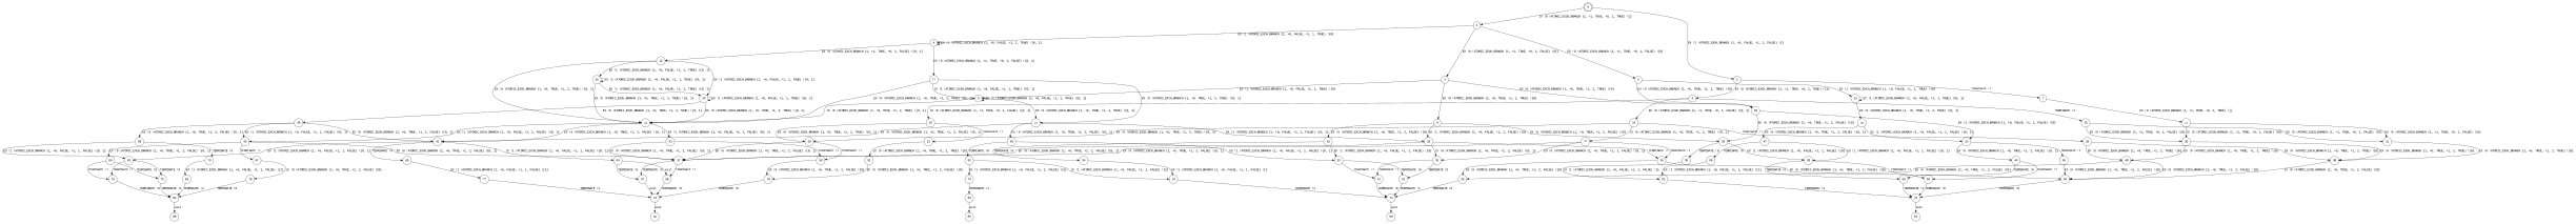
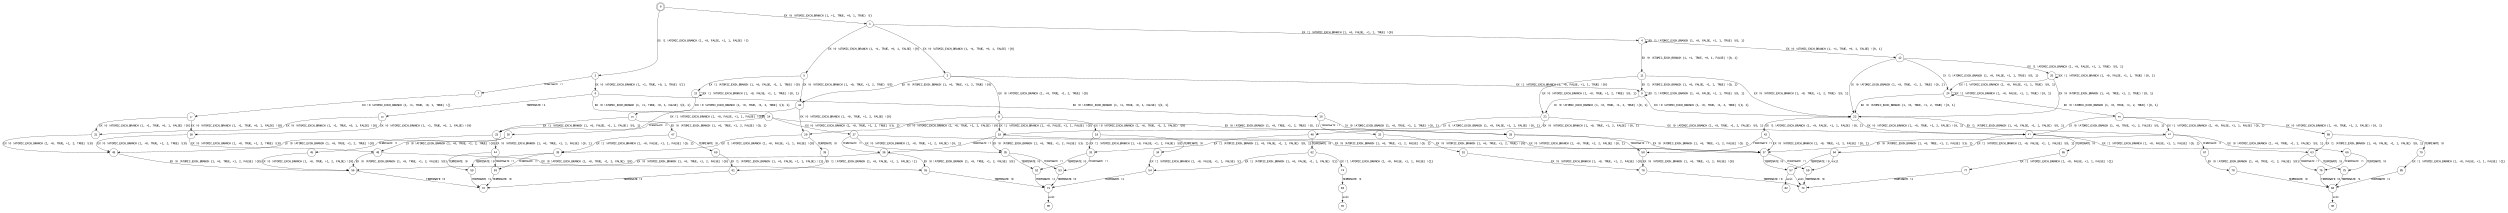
  digraph {
    fontname="Liberation Mono"
    node [fontname="Liberation Mono" shape=circle]
    edge [fontname="Liberation Mono"]
    0 [peripheries=2]
    1
    2
    3
    4
    5
    6
    7
    8
    9
    10
    11
    12
    13
    14
    15
    16
    17
    18
    19
    20
    21
    22
    23
    24
    25
    26
    27
    28
    29
    30
    31
    32
    33
    34
    35
    36
    37
    38
    39
    40
    41
    42
    43
    44
    45
    46
    47
    48
    49
    50
    51
    52
    53
    54
    55
    56
    57
    58
    59
    60
    61
    62
    63
    64
    65
    66
    67
    68
    69
    70
    71
    72
    73
    74
    75
    76
    77
    78
    79
    80
-   81
    82
    83
    84
    85
    86
    n88 [label=88]
    0 -> 1 [label="EX !0 !ATOMIC_EXCH_BRANCH (1, +1, TRUE, +0, 1, TRUE) !{}"]
    0 -> 2 [label="EX !1 !ATOMIC_EXCH_BRANCH (1, +0, FALSE, +1, 1, FALSE) !{}"]
    1 -> 3 [label="EX !0 !ATOMIC_EXCH_BRANCH (1, +1, TRUE, +0, 1, FALSE) !{0}"]
    1 -> 4 [label="EX !1 !ATOMIC_EXCH_BRANCH (1, +0, FALSE, +1, 1, TRUE) !{0}"]
    1 -> 5 [label="EX !0 !ATOMIC_EXCH_BRANCH (1, +1, TRUE, +0, 1, FALSE) !{0}"]
    2 -> 6 [label="EX !0 !ATOMIC_EXCH_BRANCH (1, +1, TRUE, +0, 1, TRUE) !{1}"]
    2 -> 7 [label="TERMINATE !1"]
    3 -> 8 [label="EX !0 !ATOMIC_EXCH_BRANCH (1, +0, TRUE, +1, 2, TRUE) !{0}"]
    3 -> 9 [label="EX !1 !ATOMIC_EXCH_BRANCH (1, +0, FALSE, +1, 1, TRUE) !{0}"]
    3 -> 10 [label="EX !0 !ATOMIC_EXCH_BRANCH (1, +0, TRUE, +1, 2, TRUE) !{0}"]
    4 -> 4 [label="EX !1 !ATOMIC_EXCH_BRANCH (1, +0, FALSE, +1, 1, TRUE) !{0, 1}"]
    4 -> 11 [label="EX !0 !ATOMIC_EXCH_BRANCH (1, +1, TRUE, +0, 1, FALSE) !{0, 1}"]
    4 -> 12 [label="EX !0 !ATOMIC_EXCH_BRANCH (1, +1, TRUE, +0, 1, FALSE) !{0, 1}"]
    5 -> 10 [label="EX !0 !ATOMIC_EXCH_BRANCH (1, +0, TRUE, +1, 2, TRUE) !{0}"]
    5 -> 13 [label="EX !1 !ATOMIC_EXCH_BRANCH (1, +0, FALSE, +1, 1, TRUE) !{0}"]
    6 -> 14 [label="EX !0 !ATOMIC_EXCH_BRANCH (1, +1, TRUE, +0, 1, FALSE) !{0, 1}"]
    6 -> 15 [label="TERMINATE !1"]
    6 -> 16 [label="EX !0 !ATOMIC_EXCH_BRANCH (1, +1, TRUE, +0, 1, FALSE) !{0, 1}"]
    7 -> 17 [label="EX !0 !ATOMIC_EXCH_BRANCH (1, +1, TRUE, +0, 1, TRUE) !{}"]
    8 -> 18 [label="EX !0 !ATOMIC_EXCH_BRANCH (1, +0, TRUE, +1, 2, FALSE) !{0}"]
    8 -> 19 [label="EX !1 !ATOMIC_EXCH_BRANCH (1, +0, FALSE, +1, 1, FALSE) !{0}"]
    8 -> 20 [label="EX !0 !ATOMIC_EXCH_BRANCH (1, +0, TRUE, +1, 2, FALSE) !{0}"]
    9 -> 9 [label="EX !1 !ATOMIC_EXCH_BRANCH (1, +0, FALSE, +1, 1, TRUE) !{0, 1}"]
    9 -> 21 [label="EX !0 !ATOMIC_EXCH_BRANCH (1, +0, TRUE, +1, 2, TRUE) !{0, 1}"]
    9 -> 22 [label="EX !0 !ATOMIC_EXCH_BRANCH (1, +0, TRUE, +1, 2, TRUE) !{0, 1}"]
    10 -> 20 [label="EX !0 !ATOMIC_EXCH_BRANCH (1, +0, TRUE, +1, 2, FALSE) !{0}"]
    10 -> 23 [label="EX !1 !ATOMIC_EXCH_BRANCH (1, +0, FALSE, +1, 1, FALSE) !{0}"]
    11 -> 9 [label="EX !1 !ATOMIC_EXCH_BRANCH (1, +0, FALSE, +1, 1, TRUE) !{0, 1}"]
    11 -> 21 [label="EX !0 !ATOMIC_EXCH_BRANCH (1, +0, TRUE, +1, 2, TRUE) !{0, 1}"]
    11 -> 22 [label="EX !0 !ATOMIC_EXCH_BRANCH (1, +0, TRUE, +1, 2, TRUE) !{0, 1}"]
    12 -> 22 [label="EX !0 !ATOMIC_EXCH_BRANCH (1, +0, TRUE, +1, 2, TRUE) !{0, 1}"]
    12 -> 24 [label="EX !1 !ATOMIC_EXCH_BRANCH (1, +0, FALSE, +1, 1, TRUE) !{0, 1}"]
    12 -> 25 [label="EX !1 !ATOMIC_EXCH_BRANCH (1, +0, FALSE, +1, 1, TRUE) !{0, 1}"]
    13 -> 13 [label="EX !1 !ATOMIC_EXCH_BRANCH (1, +0, FALSE, +1, 1, TRUE) !{0, 1}"]
    13 -> 26 [label="EX !0 !ATOMIC_EXCH_BRANCH (1, +0, TRUE, +1, 2, TRUE) !{0, 1}"]
    14 -> 27 [label="EX !0 !ATOMIC_EXCH_BRANCH (1, +0, TRUE, +1, 2, TRUE) !{0, 1}"]
    14 -> 28 [label="TERMINATE !1"]
    14 -> 29 [label="EX !0 !ATOMIC_EXCH_BRANCH (1, +0, TRUE, +1, 2, TRUE) !{0, 1}"]
    15 -> 30 [label="EX !0 !ATOMIC_EXCH_BRANCH (1, +1, TRUE, +0, 1, FALSE) !{0}"]
    15 -> 31 [label="EX !0 !ATOMIC_EXCH_BRANCH (1, +1, TRUE, +0, 1, FALSE) !{0}"]
    16 -> 29 [label="EX !0 !ATOMIC_EXCH_BRANCH (1, +0, TRUE, +1, 2, TRUE) !{0, 1}"]
    16 -> 32 [label="TERMINATE !1"]
    17 -> 30 [label="EX !0 !ATOMIC_EXCH_BRANCH (1, +1, TRUE, +0, 1, FALSE) !{0}"]
    17 -> 31 [label="EX !0 !ATOMIC_EXCH_BRANCH (1, +1, TRUE, +0, 1, FALSE) !{0}"]
    18 -> 33 [label="EX !1 !ATOMIC_EXCH_BRANCH (1, +0, FALSE, +1, 1, FALSE) !{0}"]
    18 -> 34 [label="TERMINATE !0"]
    19 -> 35 [label="EX !0 !ATOMIC_EXCH_BRANCH (1, +0, TRUE, +1, 2, FALSE) !{0, 1}"]
    19 -> 36 [label="TERMINATE !1"]
    19 -> 37 [label="EX !0 !ATOMIC_EXCH_BRANCH (1, +0, TRUE, +1, 2, FALSE) !{0, 1}"]
    20 -> 38 [label="EX !1 !ATOMIC_EXCH_BRANCH (1, +0, FALSE, +1, 1, FALSE) !{0}"]
    20 -> 39 [label="TERMINATE !0"]
    21 -> 19 [label="EX !1 !ATOMIC_EXCH_BRANCH (1, +0, FALSE, +1, 1, FALSE) !{0, 1}"]
    21 -> 40 [label="EX !0 !ATOMIC_EXCH_BRANCH (1, +0, TRUE, +1, 2, FALSE) !{0, 1}"]
    21 -> 41 [label="EX !0 !ATOMIC_EXCH_BRANCH (1, +0, TRUE, +1, 2, FALSE) !{0, 1}"]
    22 -> 41 [label="EX !0 !ATOMIC_EXCH_BRANCH (1, +0, TRUE, +1, 2, FALSE) !{0, 1}"]
    22 -> 42 [label="EX !1 !ATOMIC_EXCH_BRANCH (1, +0, FALSE, +1, 1, FALSE) !{0, 1}"]
    22 -> 43 [label="EX !1 !ATOMIC_EXCH_BRANCH (1, +0, FALSE, +1, 1, FALSE) !{0, 1}"]
    23 -> 44 [label="EX !0 !ATOMIC_EXCH_BRANCH (1, +0, TRUE, +1, 2, FALSE) !{0, 1}"]
    23 -> 45 [label="TERMINATE !1"]
    24 -> 22 [label="EX !0 !ATOMIC_EXCH_BRANCH (1, +0, TRUE, +1, 2, TRUE) !{0, 1}"]
    24 -> 24 [label="EX !1 !ATOMIC_EXCH_BRANCH (1, +0, FALSE, +1, 1, TRUE) !{0, 1}"]
    24 -> 46 [label="EX !0 !ATOMIC_EXCH_BRANCH (1, +0, TRUE, +1, 2, TRUE) !{0, 1}"]
    25 -> 22 [label="EX !0 !ATOMIC_EXCH_BRANCH (1, +0, TRUE, +1, 2, TRUE) !{0, 1}"]
    25 -> 24 [label="EX !1 !ATOMIC_EXCH_BRANCH (1, +0, FALSE, +1, 1, TRUE) !{0, 1}"]
    25 -> 25 [label="EX !1 !ATOMIC_EXCH_BRANCH (1, +0, FALSE, +1, 1, TRUE) !{0, 1}"]
    26 -> 23 [label="EX !1 !ATOMIC_EXCH_BRANCH (1, +0, FALSE, +1, 1, FALSE) !{0, 1}"]
    26 -> 47 [label="EX !0 !ATOMIC_EXCH_BRANCH (1, +0, TRUE, +1, 2, FALSE) !{0, 1}"]
    27 -> 35 [label="EX !0 !ATOMIC_EXCH_BRANCH (1, +0, TRUE, +1, 2, FALSE) !{0, 1}"]
    27 -> 36 [label="TERMINATE !1"]
    27 -> 37 [label="EX !0 !ATOMIC_EXCH_BRANCH (1, +0, TRUE, +1, 2, FALSE) !{0, 1}"]
    28 -> 48 [label="EX !0 !ATOMIC_EXCH_BRANCH (1, +0, TRUE, +1, 2, TRUE) !{0}"]
    28 -> 49 [label="EX !0 !ATOMIC_EXCH_BRANCH (1, +0, TRUE, +1, 2, TRUE) !{0}"]
    29 -> 37 [label="EX !0 !ATOMIC_EXCH_BRANCH (1, +0, TRUE, +1, 2, FALSE) !{0, 1}"]
    29 -> 50 [label="TERMINATE !1"]
    30 -> 48 [label="EX !0 !ATOMIC_EXCH_BRANCH (1, +0, TRUE, +1, 2, TRUE) !{0}"]
    30 -> 49 [label="EX !0 !ATOMIC_EXCH_BRANCH (1, +0, TRUE, +1, 2, TRUE) !{0}"]
    31 -> 49 [label="EX !0 !ATOMIC_EXCH_BRANCH (1, +0, TRUE, +1, 2, TRUE) !{0}"]
    32 -> 51 [label="EX !0 !ATOMIC_EXCH_BRANCH (1, +0, TRUE, +1, 2, TRUE) !{0}"]
    33 -> 52 [label="TERMINATE !0"]
    33 -> 53 [label="TERMINATE !1"]
    34 -> 54 [label="EX !1 !ATOMIC_EXCH_BRANCH (1, +0, FALSE, +1, 1, FALSE) !{}"]
    35 -> 52 [label="TERMINATE !0"]
    35 -> 53 [label="TERMINATE !1"]
    36 -> 55 [label="EX !0 !ATOMIC_EXCH_BRANCH (1, +0, TRUE, +1, 2, FALSE) !{0}"]
    36 -> 56 [label="EX !0 !ATOMIC_EXCH_BRANCH (1, +0, TRUE, +1, 2, FALSE) !{0}"]
    37 -> 57 [label="TERMINATE !0"]
    37 -> 58 [label="TERMINATE !1"]
    38 -> 59 [label="TERMINATE !0"]
    38 -> 60 [label="TERMINATE !1"]
    39 -> 61 [label="EX !1 !ATOMIC_EXCH_BRANCH (1, +0, FALSE, +1, 1, FALSE) !{}"]
    40 -> 33 [label="EX !1 !ATOMIC_EXCH_BRANCH (1, +0, FALSE, +1, 1, FALSE) !{0, 1}"]
    40 -> 62 [label="TERMINATE !0"]
    41 -> 63 [label="EX !1 !ATOMIC_EXCH_BRANCH (1, +0, FALSE, +1, 1, FALSE) !{0, 1}"]
    41 -> 64 [label="EX !1 !ATOMIC_EXCH_BRANCH (1, +0, FALSE, +1, 1, FALSE) !{0, 1}"]
    41 -> 65 [label="TERMINATE !0"]
    42 -> 37 [label="EX !0 !ATOMIC_EXCH_BRANCH (1, +0, TRUE, +1, 2, FALSE) !{0, 1}"]
    42 -> 66 [label="EX !0 !ATOMIC_EXCH_BRANCH (1, +0, TRUE, +1, 2, FALSE) !{0, 1}"]
    42 -> 67 [label="TERMINATE !1"]
    43 -> 37 [label="EX !0 !ATOMIC_EXCH_BRANCH (1, +0, TRUE, +1, 2, FALSE) !{0, 1}"]
    43 -> 50 [label="TERMINATE !1"]
    44 -> 59 [label="TERMINATE !0"]
    44 -> 60 [label="TERMINATE !1"]
    45 -> 56 [label="EX !0 !ATOMIC_EXCH_BRANCH (1, +0, TRUE, +1, 2, FALSE) !{0}"]
    46 -> 41 [label="EX !0 !ATOMIC_EXCH_BRANCH (1, +0, TRUE, +1, 2, FALSE) !{0, 1}"]
    46 -> 42 [label="EX !1 !ATOMIC_EXCH_BRANCH (1, +0, FALSE, +1, 1, FALSE) !{0, 1}"]
    46 -> 68 [label="EX !0 !ATOMIC_EXCH_BRANCH (1, +0, TRUE, +1, 2, FALSE) !{0, 1}"]
    47 -> 38 [label="EX !1 !ATOMIC_EXCH_BRANCH (1, +0, FALSE, +1, 1, FALSE) !{0, 1}"]
    47 -> 69 [label="TERMINATE !0"]
    48 -> 55 [label="EX !0 !ATOMIC_EXCH_BRANCH (1, +0, TRUE, +1, 2, FALSE) !{0}"]
    48 -> 56 [label="EX !0 !ATOMIC_EXCH_BRANCH (1, +0, TRUE, +1, 2, FALSE) !{0}"]
    49 -> 56 [label="EX !0 !ATOMIC_EXCH_BRANCH (1, +0, TRUE, +1, 2, FALSE) !{0}"]
    50 -> 70 [label="EX !0 !ATOMIC_EXCH_BRANCH (1, +0, TRUE, +1, 2, FALSE) !{0}"]
    51 -> 70 [label="EX !0 !ATOMIC_EXCH_BRANCH (1, +0, TRUE, +1, 2, FALSE) !{0}"]
    52 -> 71 [label="TERMINATE !1"]
    53 -> 71 [label="TERMINATE !0"]
    54 -> 71 [label="TERMINATE !1"]
    55 -> 71 [label="TERMINATE !0"]
    56 -> 72 [label="TERMINATE !0"]
    57 -> 73 [label=exit]
    58 -> 73 [label="TERMINATE !0"]
    59 -> 72 [label="TERMINATE !1"]
    60 -> 72 [label="TERMINATE !0"]
    61 -> 72 [label="TERMINATE !1"]
    62 -> 54 [label="EX !1 !ATOMIC_EXCH_BRANCH (1, +0, FALSE, +1, 1, FALSE) !{1}"]
    62 -> 74 [label="EX !1 !ATOMIC_EXCH_BRANCH (1, +0, FALSE, +1, 1, FALSE) !{1}"]
    63 -> 75 [label="TERMINATE !0"]
    63 -> 76 [label="TERMINATE !1"]
    64 -> 57 [label="TERMINATE !0"]
    64 -> 58 [label=exit]
    65 -> 77 [label="EX !1 !ATOMIC_EXCH_BRANCH (1, +0, FALSE, +1, 1, FALSE) !{1}"]
    66 -> 75 [label="TERMINATE !0"]
    66 -> 76 [label="TERMINATE !1"]
    67 -> 78 [label="EX !0 !ATOMIC_EXCH_BRANCH (1, +0, TRUE, +1, 2, FALSE) !{0}"]
    68 -> 63 [label="EX !1 !ATOMIC_EXCH_BRANCH (1, +0, FALSE, +1, 1, FALSE) !{0, 1}"]
    68 -> 79 [label="TERMINATE !0"]
    69 -> 61 [label="EX !1 !ATOMIC_EXCH_BRANCH (1, +0, FALSE, +1, 1, FALSE) !{1}"]
    70 -> 73 [label="TERMINATE !0"]
    71 -> 80 [label=exit]
-   72 -> 81 [label=exit]
-   73 -> 82 [label=exit]
+   57 -> 82 [label=exit]
    74 -> 83 [label="TERMINATE !1"]
    75 -> 84 [label="TERMINATE !1"]
    76 -> 84 [label="TERMINATE !0"]
    77 -> 73 [label="TERMINATE !1"]
    78 -> 84 [label="TERMINATE !0"]
    79 -> 85 [label="EX !1 !ATOMIC_EXCH_BRANCH (1, +0, FALSE, +1, 1, FALSE) !{1}"]
    83 -> 86 [label=exit]
    84 -> n88 [label=exit]
    85 -> 84 [label="TERMINATE !1"]
  }
